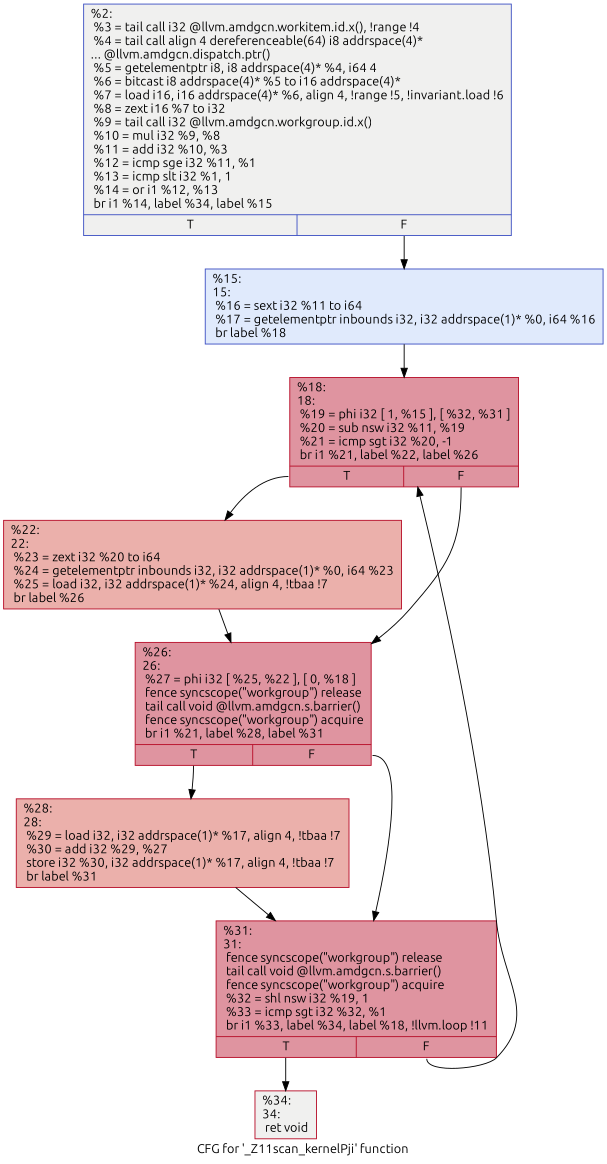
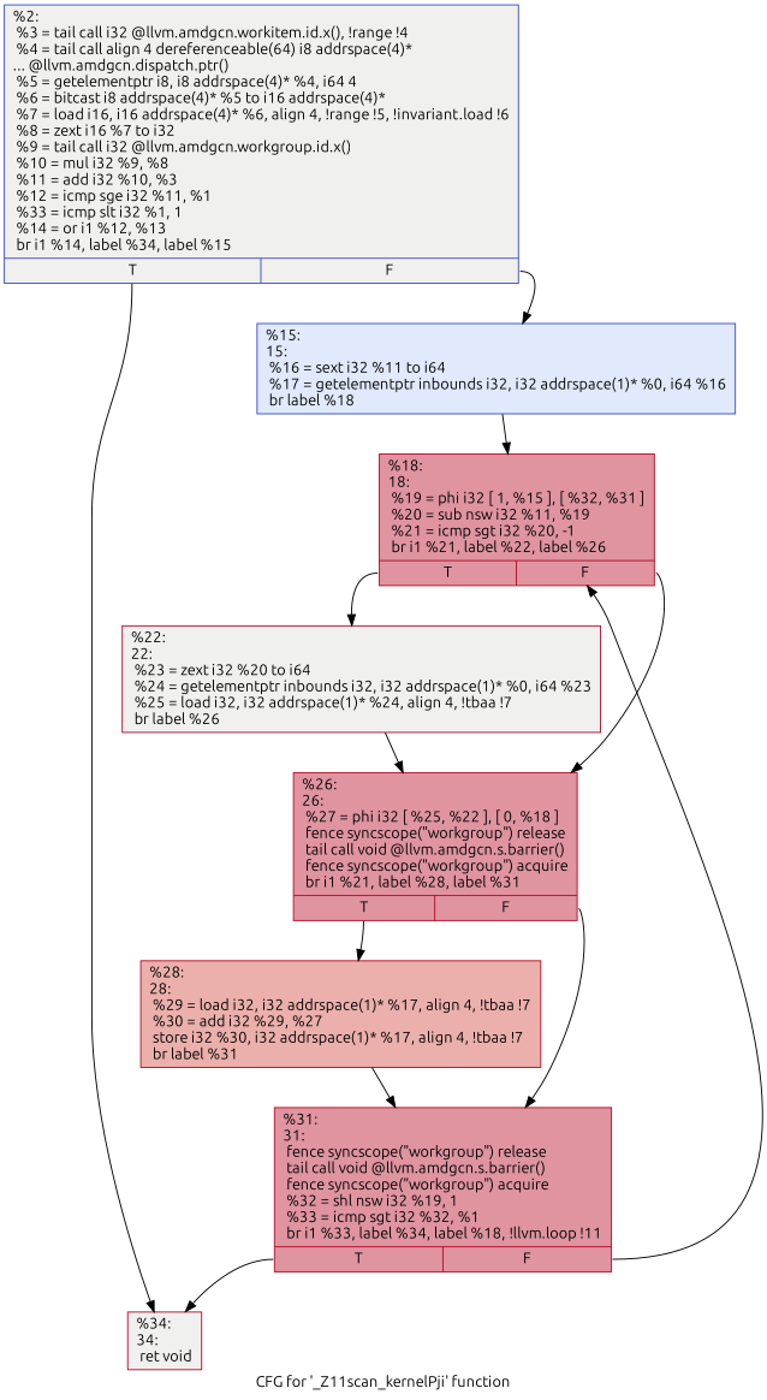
  digraph {
    fontname=Ubuntu
    label="CFG for '_Z11scan_kernelPji' function"
    node [color="#b70d28ff" fillcolor="#b70d2870" fontname=Ubuntu shape=record style=filled]
    edge [fontname=Ubuntu tailport=s0]
-   n1 [color="#3d50c3ff" fillcolor="#dedcdb70" label="{%2:\l  %3 = tail call i32 @llvm.amdgcn.workitem.id.x(), !range !4\l  %4 = tail call align 4 dereferenceable(64) i8 addrspace(4)*\l... @llvm.amdgcn.dispatch.ptr()\l  %5 = getelementptr i8, i8 addrspace(4)* %4, i64 4\l  %6 = bitcast i8 addrspace(4)* %5 to i16 addrspace(4)*\l  %7 = load i16, i16 addrspace(4)* %6, align 4, !range !5, !invariant.load !6\l  %8 = zext i16 %7 to i32\l  %9 = tail call i32 @llvm.amdgcn.workgroup.id.x()\l  %10 = mul i32 %9, %8\l  %11 = add i32 %10, %3\l  %12 = icmp sge i32 %11, %1\l  %13 = icmp slt i32 %1, 1\l  %14 = or i1 %12, %13\l  br i1 %14, label %34, label %15\l|{<s0>T|<s1>F}}"]
+   n1 [color="#3d50c3ff" fillcolor="#dedcdb70" label="{%2:\l  %3 = tail call i32 @llvm.amdgcn.workitem.id.x(), !range !4\l  %4 = tail call align 4 dereferenceable(64) i8 addrspace(4)*\l... @llvm.amdgcn.dispatch.ptr()\l  %5 = getelementptr i8, i8 addrspace(4)* %4, i64 4\l  %6 = bitcast i8 addrspace(4)* %5 to i16 addrspace(4)*\l  %7 = load i16, i16 addrspace(4)* %6, align 4, !range !5, !invariant.load !6\l  %8 = zext i16 %7 to i32\l  %9 = tail call i32 @llvm.amdgcn.workgroup.id.x()\l  %10 = mul i32 %9, %8\l  %11 = add i32 %10, %3\l  %12 = icmp sge i32 %11, %1\l  %33 = icmp slt i32 %1, 1\l  %14 = or i1 %12, %13\l  br i1 %14, label %34, label %15\l|{<s0>T|<s1>F}}"]
    n2 [fillcolor="#dedcdb70" label="{%34:\l34:                                               \l  ret void\l}"]
    n3 [color="#3d50c3ff" fillcolor="#b9d0f970" label="{%15:\l15:                                               \l  %16 = sext i32 %11 to i64\l  %17 = getelementptr inbounds i32, i32 addrspace(1)* %0, i64 %16\l  br label %18\l}"]
    n4 [label="{%18:\l18:                                               \l  %19 = phi i32 [ 1, %15 ], [ %32, %31 ]\l  %20 = sub nsw i32 %11, %19\l  %21 = icmp sgt i32 %20, -1\l  br i1 %21, label %22, label %26\l|{<s0>T|<s1>F}}"]
-   n5 [fillcolor="#d24b4070" label="{%22:\l22:                                               \l  %23 = zext i32 %20 to i64\l  %24 = getelementptr inbounds i32, i32 addrspace(1)* %0, i64 %23\l  %25 = load i32, i32 addrspace(1)* %24, align 4, !tbaa !7\l  br label %26\l}"]
+   n5 [fillcolor="#dedcdb70" label="{%22:\l22:                                               \l  %23 = zext i32 %20 to i64\l  %24 = getelementptr inbounds i32, i32 addrspace(1)* %0, i64 %23\l  %25 = load i32, i32 addrspace(1)* %24, align 4, !tbaa !7\l  br label %26\l}"]
    n6 [label="{%26:\l26:                                               \l  %27 = phi i32 [ %25, %22 ], [ 0, %18 ]\l  fence syncscope(\"workgroup\") release\l  tail call void @llvm.amdgcn.s.barrier()\l  fence syncscope(\"workgroup\") acquire\l  br i1 %21, label %28, label %31\l|{<s0>T|<s1>F}}"]
    n7 [fillcolor="#d24b4070" label="{%28:\l28:                                               \l  %29 = load i32, i32 addrspace(1)* %17, align 4, !tbaa !7\l  %30 = add i32 %29, %27\l  store i32 %30, i32 addrspace(1)* %17, align 4, !tbaa !7\l  br label %31\l}"]
    n8 [label="{%31:\l31:                                               \l  fence syncscope(\"workgroup\") release\l  tail call void @llvm.amdgcn.s.barrier()\l  fence syncscope(\"workgroup\") acquire\l  %32 = shl nsw i32 %19, 1\l  %33 = icmp sgt i32 %32, %1\l  br i1 %33, label %34, label %18, !llvm.loop !11\l|{<s0>T|<s1>F}}"]
+   n1 -> n2
    n1 -> n3 [tailport=s1]
    n3 -> n4
    n4 -> n5
    n4 -> n6 [tailport=s1]
    n5 -> n6
    n6 -> n7
    n6 -> n8 [tailport=s1]
    n7 -> n8
    n8 -> n2
    n8 -> n4 [tailport=s1]
  }
